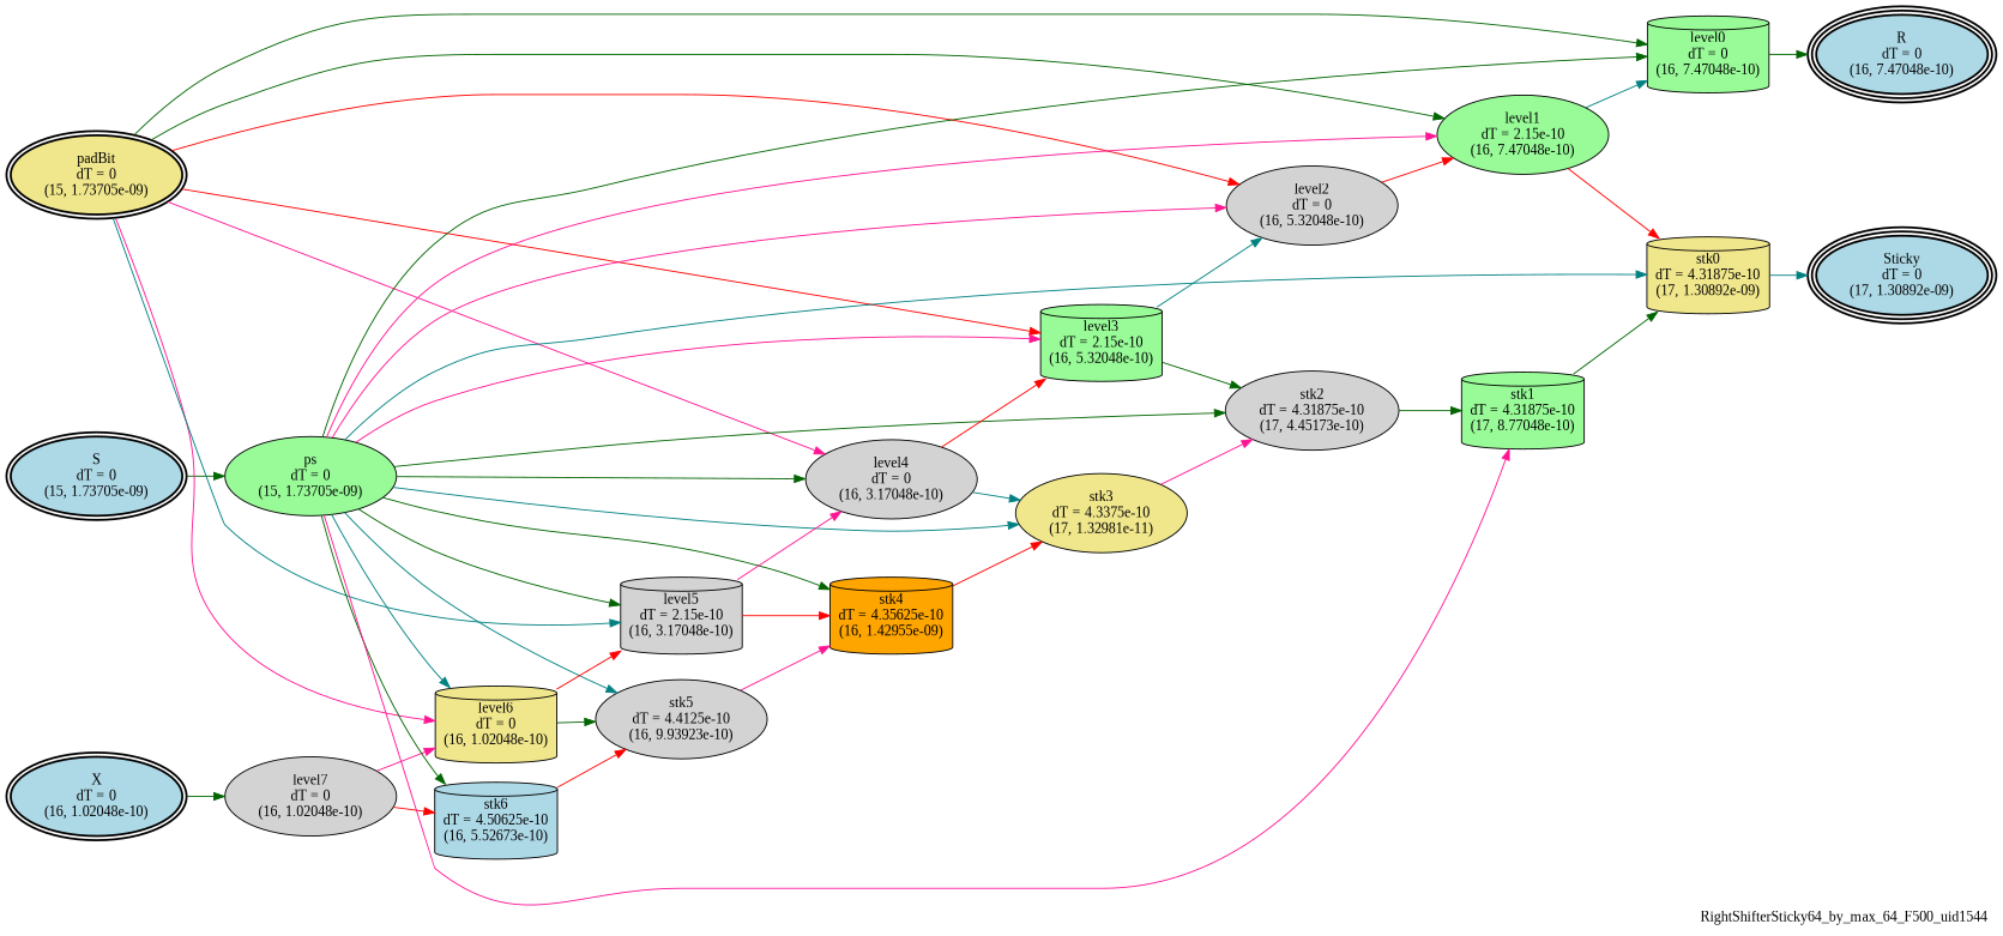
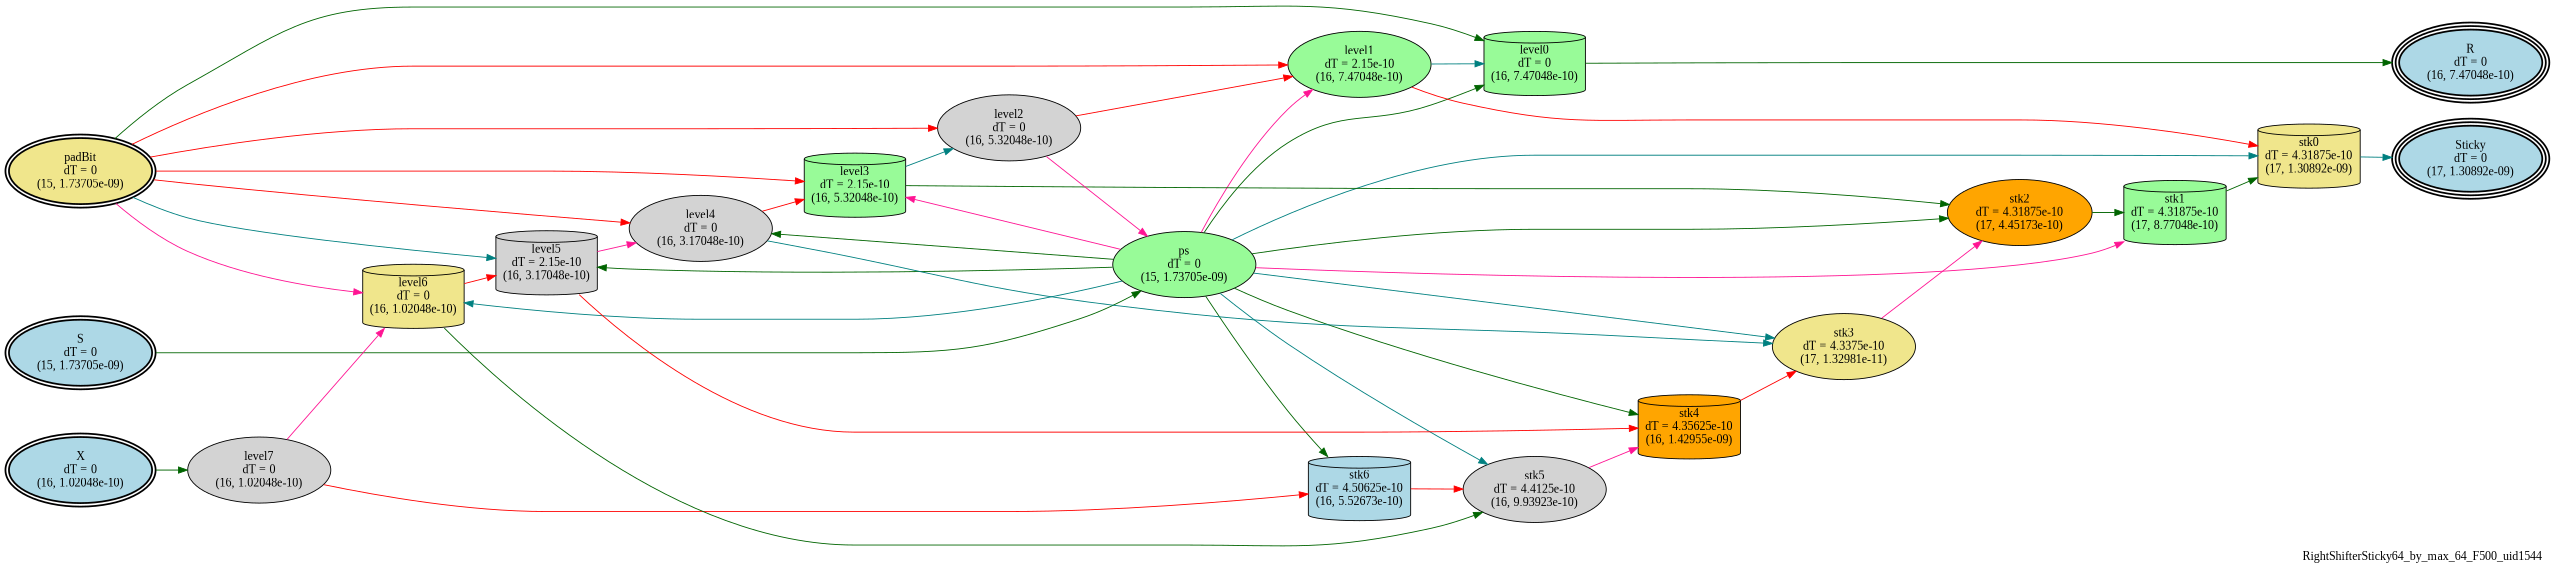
  digraph {
    fontname="Liberation Serif"
    label=RightShifterSticky64_by_max_64_F500_uid1544
    labeljust=right
    labelloc=bottom
    nodesep=0.25
    rankdir=LR
    ranksep=0.5
    node [color=black fillcolor=lightblue fontname="Liberation Serif" peripheries=1 shape=ellipse style=filled]
    edge [arrowhead=normal arrowsize=1.0 arrowtail=normal color=darkgreen dir=forward fontname="Liberation Serif"]
    n1 [label="X\ndT = 0\n(16, 1.02048e-10)" peripheries=2 style="bold, filled,filled"]
    n2 [label="S\ndT = 0\n(15, 1.73705e-09)" peripheries=2 style="bold, filled,filled"]
    n3 [fillcolor=khaki label="padBit\ndT = 0\n(15, 1.73705e-09)" peripheries=2 style="bold, filled,filled"]
    n4 [label="R\ndT = 0\n(16, 7.47048e-10)" peripheries=3 style="bold, filled,filled"]
    n5 [label="Sticky\ndT = 0\n(17, 1.30892e-09)" peripheries=3 style="bold, filled,filled"]
    n6 [fillcolor=lightgrey label="level7\ndT = 0\n(16, 1.02048e-10)"]
    n7 [fillcolor=palegreen label="ps\ndT = 0\n(15, 1.73705e-09)"]
    n8 [fillcolor=khaki label="level6\ndT = 0\n(16, 1.02048e-10)" shape=cylinder]
    n9 [fillcolor=lightgrey label="level5\ndT = 2.15e-10\n(16, 3.17048e-10)" shape=cylinder]
    n10 [fillcolor=lightgrey label="level4\ndT = 0\n(16, 3.17048e-10)"]
    n11 [fillcolor=palegreen label="level3\ndT = 2.15e-10\n(16, 5.32048e-10)" shape=cylinder]
    n12 [fillcolor=lightgrey label="level2\ndT = 0\n(16, 5.32048e-10)"]
    n13 [fillcolor=palegreen label="level1\ndT = 2.15e-10\n(16, 7.47048e-10)"]
    n14 [fillcolor=palegreen label="level0\ndT = 0\n(16, 7.47048e-10)" shape=cylinder]
    n15 [label="stk6\ndT = 4.50625e-10\n(16, 5.52673e-10)" shape=cylinder]
    n16 [fillcolor=lightgrey label="stk5\ndT = 4.4125e-10\n(16, 9.93923e-10)"]
    n17 [fillcolor=orange label="stk4\ndT = 4.35625e-10\n(16, 1.42955e-09)" shape=cylinder]
    n18 [fillcolor=khaki label="stk3\ndT = 4.3375e-10\n(17, 1.32981e-11)"]
-   n19 [fillcolor=lightgrey label="stk2\ndT = 4.31875e-10\n(17, 4.45173e-10)"]
+   n19 [fillcolor=orange label="stk2\ndT = 4.31875e-10\n(17, 4.45173e-10)"]
    n20 [fillcolor=palegreen label="stk1\ndT = 4.31875e-10\n(17, 8.77048e-10)" shape=cylinder]
    n21 [fillcolor=khaki label="stk0\ndT = 4.31875e-10\n(17, 1.30892e-09)" shape=cylinder]
    subgraph sub_1 {
      rank=same
      n1
      n2
      n3
    }
    subgraph sub_2 {
      rank=same
      n4
      n5
    }
    n1 -> n6
    n2 -> n7
    n3 -> n8 [color=deeppink]
    n3 -> n9 [color=teal]
-   n3 -> n10 [color=deeppink]
+   n3 -> n10 [color=red]
    n3 -> n11 [color=red]
    n3 -> n12 [color=red]
-   n3 -> n13
+   n3 -> n13 [color=red]
    n3 -> n14
    n6 -> n8 [color=deeppink]
    n6 -> n15 [color=red]
    n7 -> n8 [color=teal]
    n7 -> n9
    n7 -> n10
    n7 -> n11 [color=deeppink]
-   n7 -> n12 [color=deeppink]
+   n12 -> n7 [color=deeppink]
    n7 -> n13 [color=deeppink]
    n7 -> n14
    n7 -> n15
    n7 -> n16 [color=teal]
    n7 -> n17
    n7 -> n18 [color=teal]
    n7 -> n19
    n7 -> n20 [color=deeppink]
    n7 -> n21 [color=teal]
    n8 -> n9 [color=red]
    n8 -> n16
    n9 -> n10 [color=deeppink]
    n9 -> n17 [color=red]
    n10 -> n11 [color=red]
    n10 -> n18 [color=teal]
    n11 -> n12 [color=teal]
    n11 -> n19
    n12 -> n13 [color=red]
    n13 -> n14 [color=teal]
    n13 -> n21 [color=red]
    n14 -> n4
    n15 -> n16 [color=red]
    n16 -> n17 [color=deeppink]
    n17 -> n18 [color=red]
    n18 -> n19 [color=deeppink]
    n19 -> n20
    n20 -> n21
    n21 -> n5 [color=teal]
  }
